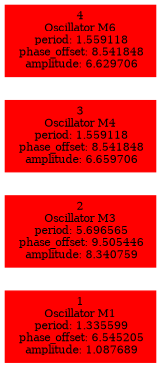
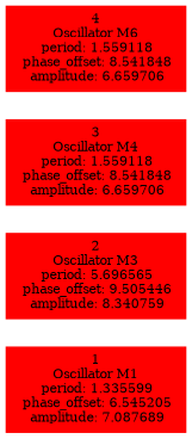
  digraph {
    forcelabels=true
    rankdir=LR
    node [color=red fontsize=8 shape=box style=filled]
-   n1 [label=<1<BR />Oscillator M1<BR /> period: 1.335599<BR /> phase_offset: 6.545205<BR /> amplitude: 1.087689>]
+   n1 [label=<1<BR />Oscillator M1<BR /> period: 1.335599<BR /> phase_offset: 6.545205<BR /> amplitude: 7.087689>]
    n2 [label=<2<BR />Oscillator M3<BR /> period: 5.696565<BR /> phase_offset: 9.505446<BR /> amplitude: 8.340759>]
    n3 [label=<3<BR />Oscillator M4<BR /> period: 1.559118<BR /> phase_offset: 8.541848<BR /> amplitude: 6.659706>]
-   n4 [label=<4<BR />Oscillator M6<BR /> period: 1.559118<BR /> phase_offset: 8.541848<BR /> amplitude: 6.629706>]
+   n4 [label=<4<BR />Oscillator M6<BR /> period: 1.559118<BR /> phase_offset: 8.541848<BR /> amplitude: 6.659706>]
  }
